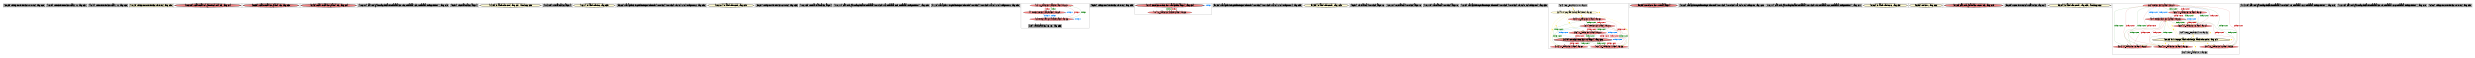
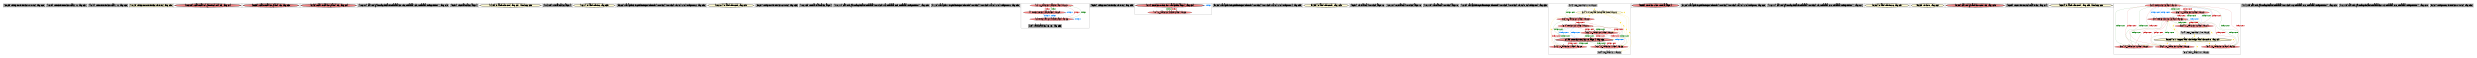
  digraph {
    node [fillcolor=grey fontsize=20 penwidth=3.0 shape=ellipse style=filled]
    edge [color=firebrick3 fontcolor=firebrick3 penwidth=1.0 style=solid]
    n1 [label="[20/23]  %idxprom = zext i32 %1 to i64, !dbg !628" shape=rectangle]
    n2 [label="[18/19]  %rem3 = urem i32 %call2, 10, !dbg !631" shape=rectangle]
    n3 [label="[40/41]  %rem = urem i32 %call1, 10, !dbg !626" shape=rectangle]
    n4 [fillcolor=lemonchiffon label="[70/73]  %idxprom10 = zext i32 %5 to i64, !dbg !650" shape=rectangle]
    n5 [fillcolor=lightcoral label="[108/109]  %call = call i64 @time(i64* null) #3, !dbg !614"]
    n6 [fillcolor=lightcoral label="[38/39]  %call2 = call i32 @rand() #3, !dbg !630"]
    n7 [fillcolor=lightcoral label="[42/43]  %call1 = call i32 @rand() #3, !dbg !624"]
    n8 [label="[106/107]  call void @llvm.dbg.declare(metadata i32* %i6, metadata !640, metadata !DIExpression()), !dbg !642" shape=rectangle]
    n9 [label="[90/91]  %i6 = alloca i32, align 4" shape=rectangle]
    n10 [fillcolor=lemonchiffon label="[14/15]  br label %for.cond, !dbg !637, !llvm.loop !638"]
    n11 [label="[104/105]  %i = alloca i32, align 4" shape=rectangle]
    n12 [fillcolor=lemonchiffon label="[16/17]  br label %for.inc, !dbg !635"]
    n13 [label="[65/66]  %arrayidx13 = getelementptr inbounds [100 x i32], [100 x i32]* %b, i64 0, i64 %idxprom12, !dbg !652" shape=rectangle]
    n14 [fillcolor=lemonchiffon label="[100/101]  br label %for.cond, !dbg !619"]
    n15 [label="[36/37]  %idxprom4 = zext i32 %2 to i64, !dbg !633" shape=rectangle]
    n16 [label="[102/103]  %retval = alloca i32, align 4" shape=rectangle]
    n17 [label="[110/111]  call void @llvm.dbg.declare(metadata [100 x i32]* %a, metadata !605, metadata !DIExpression()), !dbg !609" shape=rectangle]
    n18 [label="[71/72]  %arrayidx11 = getelementptr inbounds [100 x i32], [100 x i32]* %a, i64 0, i64 %idxprom10, !dbg !650" shape=rectangle]
    n19 [fillcolor=lightcoral label="[5/6]  %6 = load i32, i32* %arrayidx11, align 4, !dbg !650" fontsize="" penwidth=""]
    n20 [label="[2/9]  %add = add i32 %6, %8, !dbg !653" shape=rectangle]
    n21 [fillcolor=lightcoral label="[4/7]  store i32 %rem, i32* %arrayidx, align 4, !dbg !629" fontsize="" penwidth=""]
    n22 [fillcolor=lightcoral label="[3/8]  store i32 %add, i32* %arrayidx15, align 4, !dbg !656" fontsize="" penwidth=""]
    n23 [label="[56/57]  %idxprom14 = zext i32 %9 to i64, !dbg !655" shape=rectangle]
    n24 [fillcolor=lightcoral label="[0/11]  store i32 %rem3, i32* %arrayidx5, align 4, !dbg !634"]
    n25 [fillcolor=lightcoral label="[1/10]  %8 = load i32, i32* %arrayidx13, align 4, !dbg !652" fontsize="" penwidth=""]
    n26 [label="[51/52]  %arrayidx15 = getelementptr inbounds [100 x i32], [100 x i32]* %a, i64 0, i64 %idxprom14, !dbg !655" shape=rectangle]
    n27 [fillcolor=lemonchiffon label="[94/95]  br label %for.cond7, !dbg !643"]
    n28 [label="[96/97]  %b = alloca [100 x i32], align 16" shape=rectangle]
    n29 [label="[120/121]  %c = alloca [100 x i32], align 16" shape=rectangle]
    n30 [label="[118/119]  %a = alloca [100 x i32], align 16" shape=rectangle]
    n31 [label="[12/13]  %arrayidx5 = getelementptr inbounds [100 x i32], [100 x i32]* %b, i64 0, i64 %idxprom4, !dbg !633" shape=rectangle]
    n32 [label="[32/45]  %cmp = icmp ult i32 %0, 100, !dbg !622" shape=rectangle fontsize="" penwidth=""]
    n33 [fillcolor=lemonchiffon label="[33/44]  br i1 %cmp, label %for.body, label %for.end, !dbg !623" fontsize="" penwidth=""]
    n34 [fillcolor=lightcoral label="[34/35]  %1 = load i32, i32* %i, align 4, !dbg !627" fontsize="" penwidth=""]
    n35 [fillcolor=lightcoral label="[26/47]  store i32 0, i32* %i, align 4, !dbg !618" fontsize="" penwidth=""]
    n36 [fillcolor=lightcoral label="[24/49]  store i32 %inc, i32* %i, align 4, !dbg !636"]
    n37 [fillcolor=lightcoral label="[27/30]  %3 = load i32, i32* %i, align 4, !dbg !636" fontsize="" penwidth=""]
+   n38 [label="[28/29]  %inc = add i32 %3, 1, !dbg !636" shape=rectangle fontsize="" penwidth=""]
    n39 [fillcolor=lightcoral label="[31/46]  %0 = load i32, i32* %i, align 4, !dbg !620" fontsize="" penwidth=""]
    n40 [fillcolor=lightcoral label="[25/48]  %2 = load i32, i32* %i, align 4, !dbg !632" fontsize="" penwidth=""]
    n41 [fillcolor=lightcoral label="[98/99]  store i32 0, i32* %retval, align 4"]
    n42 [label="[21/22]  %arrayidx = getelementptr inbounds [100 x i32], [100 x i32]* %a, i64 0, i64 %idxprom, !dbg !628" shape=rectangle]
    n43 [label="[116/117]  call void @llvm.dbg.declare(metadata [100 x i32]* %b, metadata !610, metadata !DIExpression()), !dbg !611" shape=rectangle]
    n44 [fillcolor=lemonchiffon label="[81/82]  br label %for.inc16, !dbg !657"]
    n45 [fillcolor=lemonchiffon label="[92/93]  ret i32 0, !dbg !662"]
    n46 [fillcolor=lightcoral label="[87/88]  call void @srand(i32 %conv) #3, !dbg !615"]
    n47 [label="[86/89]  %conv = trunc i64 %call to i32, !dbg !614" shape=rectangle]
    n48 [fillcolor=lemonchiffon label="[83/84]  br label %for.cond7, !dbg !659, !llvm.loop !660"]
    n49 [fillcolor=lightcoral label="[58/75]  store i32 0, i32* %i6, align 4, !dbg !642" fontsize="" penwidth=""]
    n50 [fillcolor=lightcoral label="[63/68]  %7 = load i32, i32* %i6, align 4, !dbg !651" fontsize="" penwidth=""]
    n51 [fillcolor=lightcoral label="[54/77]  store i32 %inc17, i32* %i6, align 4, !dbg !658" fontsize="" penwidth=""]
    n52 [fillcolor=lightcoral label="[55/76]  %9 = load i32, i32* %i6, align 4, !dbg !654" fontsize="" penwidth=""]
    n53 [fillcolor=lightcoral label="[59/62]  %10 = load i32, i32* %i6, align 4, !dbg !658" fontsize="" penwidth=""]
    n54 [fillcolor=lightcoral label="[69/74]  %5 = load i32, i32* %i6, align 4, !dbg !648" fontsize="" penwidth=""]
    n55 [fillcolor=lightcoral label="[53/80]  %4 = load i32, i32* %i6, align 4, !dbg !644" fontsize="" penwidth=""]
    n56 [label="[60/61]  %inc17 = add i32 %10, 1, !dbg !658" shape=rectangle fontsize="" penwidth=""]
    n57 [label="[78/79]  %cmp8 = icmp ult i32 %4, 100, !dbg !646" shape=rectangle fontsize="" penwidth=""]
    n58 [fillcolor=lemonchiffon label="[50/85]  br i1 %cmp8, label %for.body9, label %for.end18, !dbg !647"]
    n59 [label="[114/115]  call void @llvm.dbg.declare(metadata [100 x i32]* %c, metadata !612, metadata !DIExpression()), !dbg !613" shape=rectangle]
    n60 [label="[112/113]  call void @llvm.dbg.declare(metadata i32* %i, metadata !616, metadata !DIExpression()), !dbg !618" shape=rectangle]
    n61 [label="[64/67]  %idxprom12 = zext i32 %7 to i64, !dbg !652" shape=rectangle]
    subgraph cluster_1 {
      n1
    }
    subgraph cluster_2 {
      n2
    }
    subgraph cluster_3 {
      n3
    }
    subgraph cluster_4 {
      n4
    }
    subgraph cluster_5 {
      n5
    }
    subgraph cluster_6 {
      n6
    }
    subgraph cluster_7 {
      n7
    }
    subgraph cluster_8 {
      n8
    }
    subgraph cluster_9 {
      n9
    }
    subgraph cluster_10 {
      n10
    }
    subgraph cluster_11 {
      n11
    }
    subgraph cluster_12 {
      n12
    }
    subgraph cluster_13 {
      n13
    }
    subgraph cluster_14 {
      n14
    }
    subgraph cluster_15 {
      n15
    }
    subgraph cluster_16 {
      n16
    }
    subgraph cluster_17 {
      n17
    }
    subgraph cluster_18 {
      n18
    }
    subgraph cluster_19 {
      n19
      n20
      n21
      n22
    }
    subgraph cluster_20 {
      n23
    }
    subgraph cluster_21 {
      n24
      n25
    }
    subgraph cluster_22 {
      n26
    }
    subgraph cluster_23 {
      n27
    }
    subgraph cluster_24 {
      n28
    }
    subgraph cluster_25 {
      n29
    }
    subgraph cluster_26 {
      n30
    }
    subgraph cluster_27 {
      n31
    }
    subgraph cluster_28 {
      n32
      n33
      n34
      n35
      n36
      n37
+     n38
      n39
      n40
    }
    subgraph cluster_29 {
      n41
    }
    subgraph cluster_30 {
      n42
    }
    subgraph cluster_31 {
      n43
    }
    subgraph cluster_32 {
      n44
    }
    subgraph cluster_33 {
      n45
    }
    subgraph cluster_34 {
      n46
    }
    subgraph cluster_35 {
      n47
    }
    subgraph cluster_36 {
      n48
    }
    subgraph cluster_37 {
      n49
      n50
      n51
      n52
      n53
      n54
      n55
      n56
      n57
      n58
    }
    subgraph cluster_38 {
      n59
    }
    subgraph cluster_39 {
      n60
    }
    subgraph cluster_40 {
      n61
    }
    n19 -> n20 [color=black fontcolor=black penwidth=0.5]
    n19 -> n21 [label="A|indep|0"]
    n19 -> n22 [label="A|indep|0"]
    n21 -> n19 [color=forestgreen fontcolor=forestgreen label="T|indep|0"]
    n21 -> n21 [color=dodgerblue fontcolor=dodgerblue label="O|indep|0"]
    n21 -> n22 [color=dodgerblue fontcolor=dodgerblue label="O|indep|0"]
    n22 -> n19 [color=forestgreen fontcolor=forestgreen label="T|indep|0"]
    n22 -> n20 [color=black fontcolor=black penwidth=0.5]
    n22 -> n21 [color=dodgerblue fontcolor=dodgerblue label="O|indep|0"]
    n22 -> n22 [color=dodgerblue fontcolor=dodgerblue label="O|indep|0"]
    n24 -> n24 [color=dodgerblue fontcolor=dodgerblue label="O|indep|0"]
    n24 -> n25 [color=forestgreen fontcolor=forestgreen label="T|indep|0"]
    n25 -> n24 [label="A|indep|0"]
    n32 -> n33 [color=black fontcolor=black penwidth=0.5]
    n33 -> n32 [color=gold fontcolor=gold label=C]
    n33 -> n33 [color=gold fontcolor=gold label=C]
    n33 -> n34 [color=gold fontcolor=gold label=C]
    n33 -> n36 [color=gold fontcolor=gold label=C]
    n33 -> n37 [color=gold fontcolor=gold label=C]
+   n33 -> n38 [color=gold fontcolor=gold label=C]
    n33 -> n39 [color=gold fontcolor=gold label=C]
    n33 -> n40 [color=gold fontcolor=gold label=C]
    n34 -> n35 [label="A|indep|0|Const"]
    n34 -> n36 [label="A|indep|0|Const"]
    n35 -> n34 [color=forestgreen fontcolor=forestgreen label="T|indep|0|Const"]
    n35 -> n36 [color=dodgerblue fontcolor=dodgerblue label="O|indep|0|Const"]
    n35 -> n37 [color=forestgreen fontcolor=forestgreen label="T|indep|0|Const"]
    n35 -> n39 [color=forestgreen fontcolor=forestgreen label="T|indep|0|Const"]
-   n35 -> n40 [color=forestgreen fontcolor=forestgreen label="T|indep|0|Const"]
+   n32 -> n40 [color=forestgreen fontcolor=forestgreen label="T|indep|0|Const"]
    n36 -> n34 [color=forestgreen fontcolor=forestgreen label="T|indep|0|Const"]
    n36 -> n35 [color=dodgerblue fontcolor=dodgerblue label="O|indep|0|Const"]
    n36 -> n36 [color=dodgerblue fontcolor=dodgerblue label="O|indep|0|Const"]
    n36 -> n37 [color=forestgreen fontcolor=forestgreen label="T|indep|0|Const"]
    n36 -> n39 [color=forestgreen fontcolor=forestgreen label="T|indep|0|Const"]
    n36 -> n40 [color=forestgreen fontcolor=forestgreen label="T|indep|0|Const"]
    n37 -> n35 [label="A|indep|0|Const"]
    n37 -> n36 [label="A|indep|0|Const"]
+   n37 -> n38 [color=black fontcolor=black penwidth=0.5]
+   n38 -> n36 [color=black fontcolor=black penwidth=0.5]
    n39 -> n32 [color=black fontcolor=black penwidth=0.5]
    n39 -> n35 [label="A|indep|0|Const"]
    n39 -> n36 [label="A|indep|0|Const"]
    n40 -> n35 [label="A|indep|0|Const"]
    n40 -> n36 [label="A|indep|0|Const"]
    n49 -> n50 [color=forestgreen fontcolor=forestgreen label="T|indep|0|Const"]
    n49 -> n51 [color=dodgerblue fontcolor=dodgerblue label="O|indep|0|Const"]
    n49 -> n52 [color=forestgreen fontcolor=forestgreen label="T|indep|0|Const"]
    n49 -> n53 [color=forestgreen fontcolor=forestgreen label="T|indep|0|Const"]
    n49 -> n54 [color=forestgreen fontcolor=forestgreen label="T|indep|0|Const"]
    n49 -> n55 [color=dodgerblue fontcolor=forestgreen label="T|indep|0|Const"]
    n50 -> n49 [label="A|indep|0|Const"]
    n50 -> n51 [label="A|indep|0|Const"]
    n51 -> n49 [color=dodgerblue fontcolor=dodgerblue label="O|indep|0|Const"]
    n51 -> n50 [color=forestgreen fontcolor=forestgreen label="T|indep|0|Const"]
    n51 -> n51 [color=dodgerblue fontcolor=dodgerblue label="O|indep|0|Const"]
    n51 -> n52 [color=forestgreen fontcolor=forestgreen label="T|indep|0|Const"]
    n51 -> n53 [color=forestgreen fontcolor=forestgreen label="T|indep|0|Const"]
    n51 -> n54 [color=forestgreen fontcolor=forestgreen label="T|indep|0|Const"]
    n51 -> n55 [color=forestgreen fontcolor=forestgreen label="T|indep|0|Const"]
    n52 -> n49 [label="A|indep|0|Const"]
    n52 -> n51 [label="A|indep|0|Const"]
    n53 -> n49 [label="A|indep|0|Const"]
    n53 -> n51 [label="A|indep|0|Const"]
    n53 -> n56 [color=black fontcolor=black penwidth=0.5]
    n54 -> n49 [label="A|indep|0|Const"]
    n54 -> n51 [label="A|indep|0|Const"]
    n55 -> n49 [label="A|indep|0|Const"]
    n55 -> n51 [label="A|indep|0|Const"]
    n55 -> n57 [color=black fontcolor=black penwidth=0.5]
    n56 -> n51 [color=black fontcolor=black penwidth=0.5]
    n57 -> n58 [color=black fontcolor=black penwidth=0.5]
    n58 -> n50 [color=gold fontcolor=gold label=C]
    n58 -> n51 [color=gold fontcolor=gold label=C]
    n58 -> n52 [color=gold fontcolor=gold label=C]
    n58 -> n53 [color=gold fontcolor=gold label=C]
    n58 -> n54 [color=gold fontcolor=gold label=C]
    n58 -> n55 [color=gold fontcolor=gold label=C]
    n58 -> n56 [color=gold fontcolor=gold label=C]
    n58 -> n57 [color=gold fontcolor=gold label=C]
    n58 -> n58 [color=gold fontcolor=gold label=C]
  }
